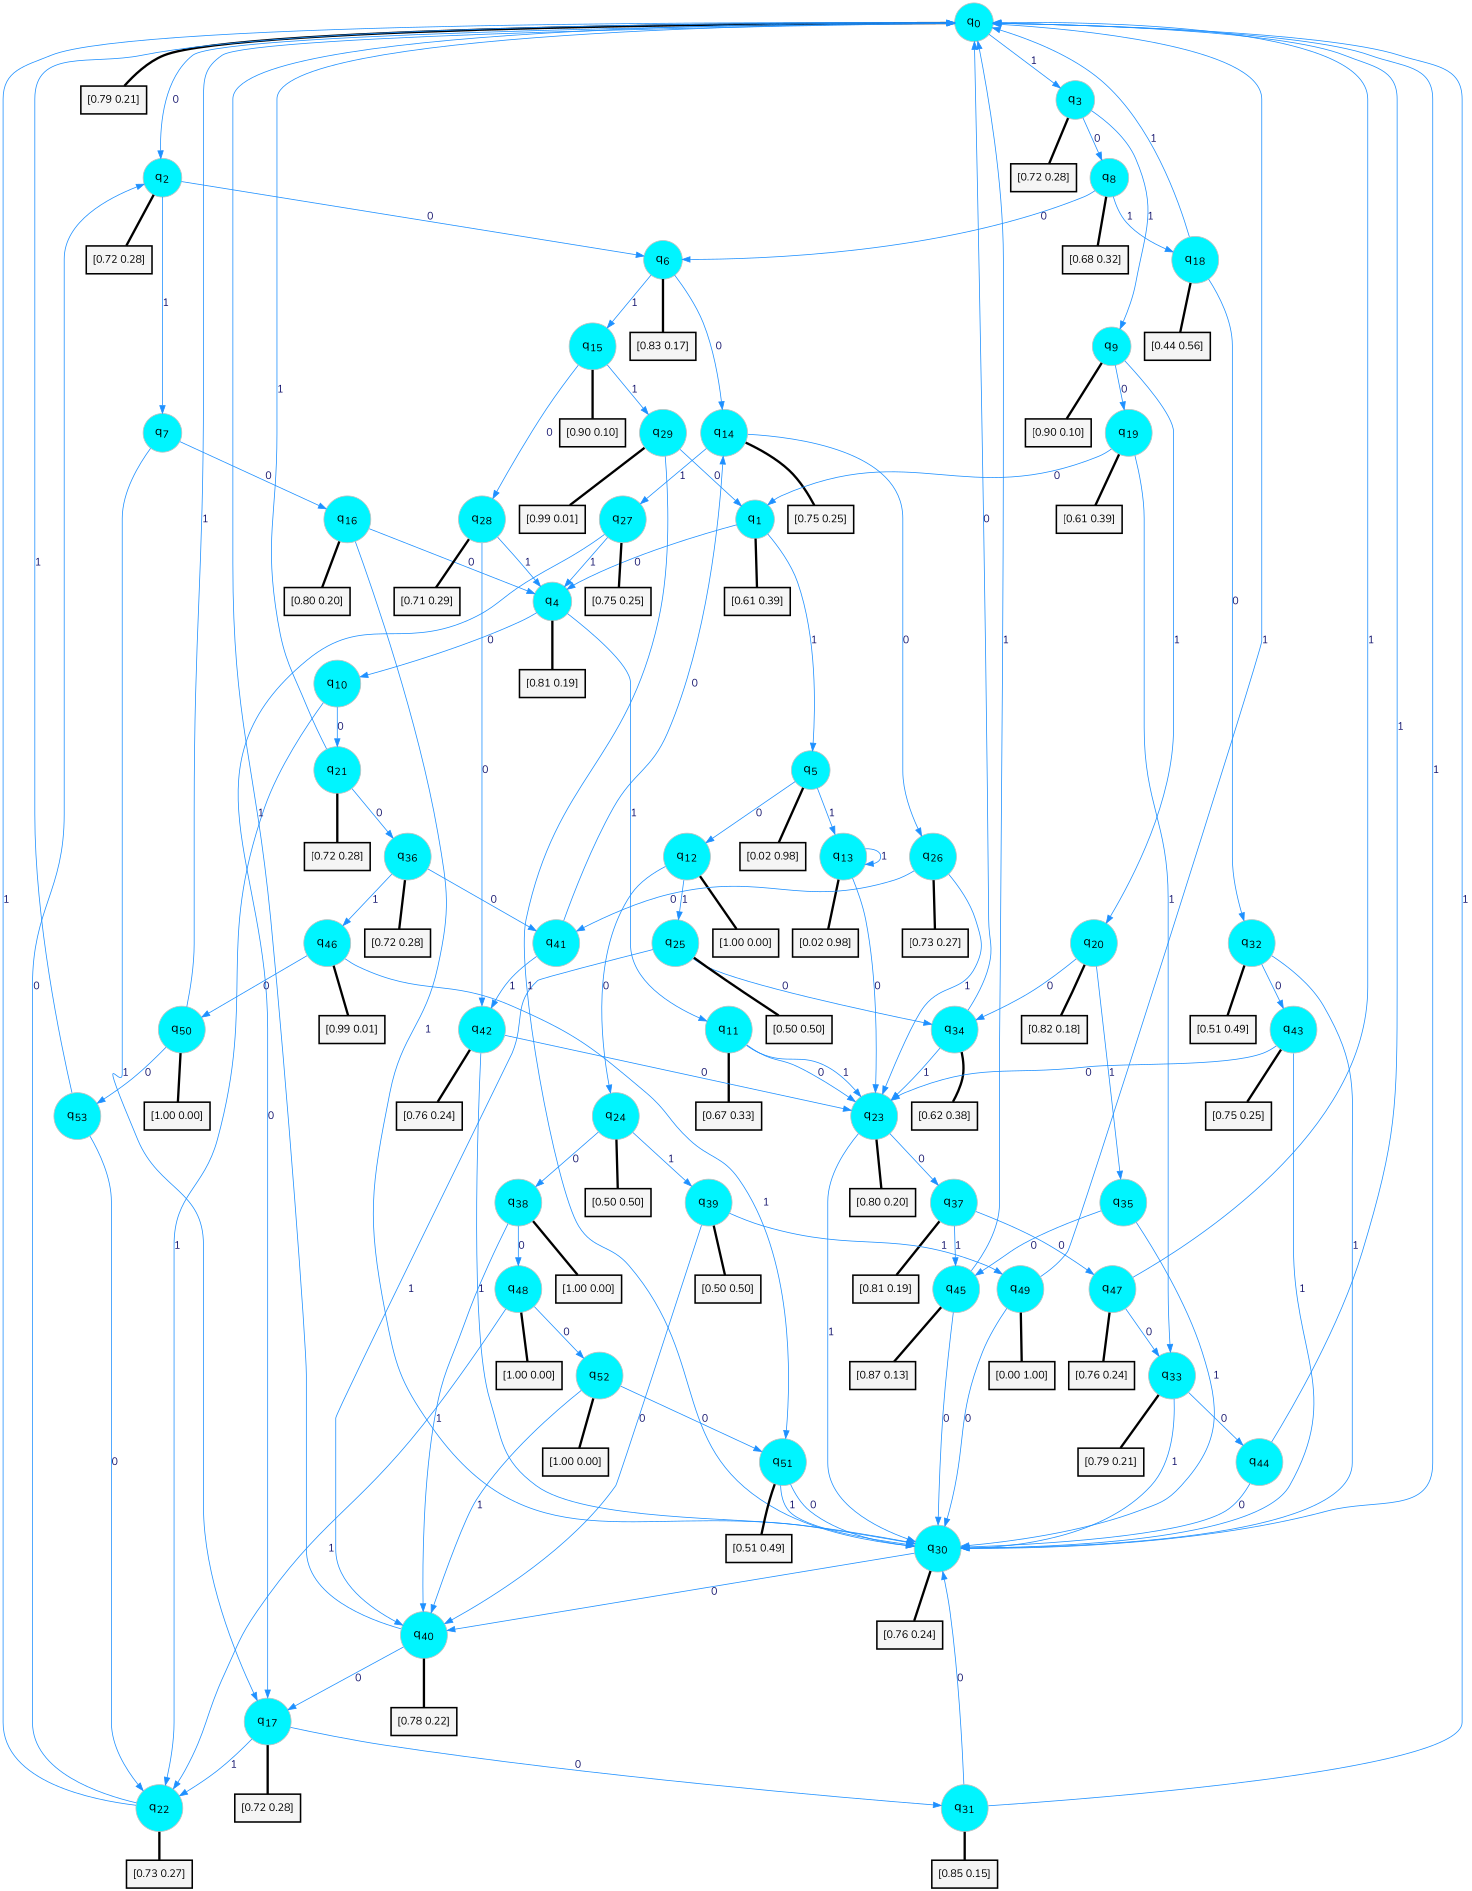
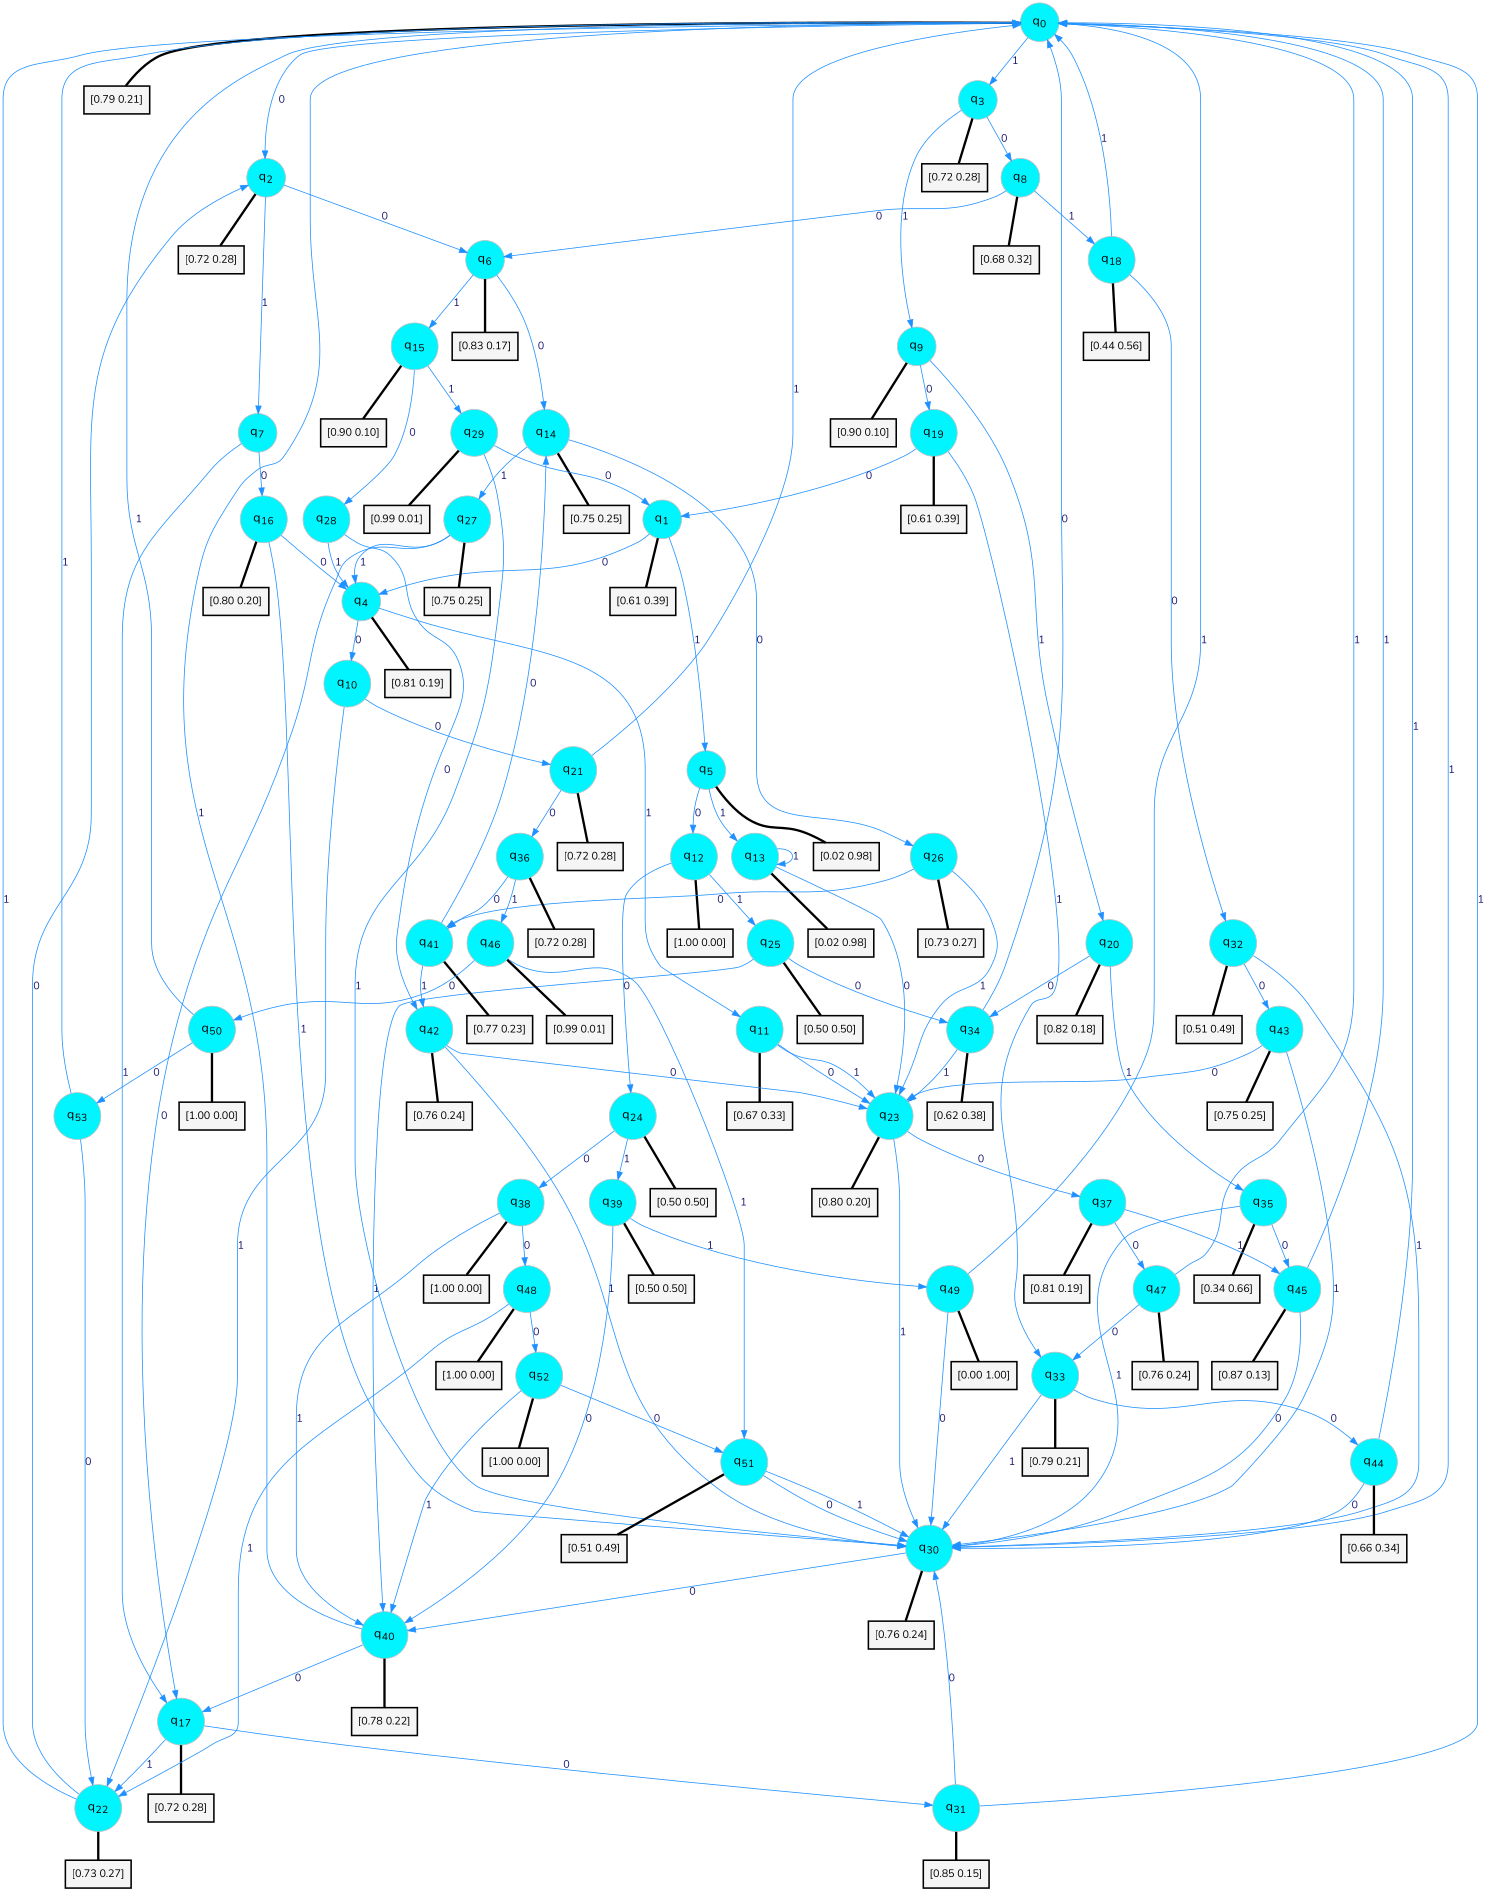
  digraph {
    fontname=Nunito
    rankdir=TD
    node [color=gray fillcolor=turquoise1 fontcolor=black fontname=Nunito fontsize=16 fontweight=bold shape=circle style=filled]
    edge [arrowsize=1 color=dodgerblue1 fontcolor=midnightblue fontname=Nunito fontweight=bold penwidth=1 style=solid weight=20]
    n1 [label=<q<SUB>0</SUB>>]
    n2 [label=<q<SUB>2</SUB>>]
    n3 [label=<q<SUB>3</SUB>>]
    n4 [color=black fillcolor=whitesmoke fontsize=14 label="[0.79 0.21]" penwidth=2 shape=box]
    n5 [label=<q<SUB>6</SUB>>]
    n6 [label=<q<SUB>7</SUB>>]
    n7 [color=black fillcolor=whitesmoke fontsize=14 label="[0.72 0.28]" penwidth=2 shape=box]
    n8 [label=<q<SUB>8</SUB>>]
    n9 [label=<q<SUB>9</SUB>>]
    n10 [color=black fillcolor=whitesmoke fontsize=14 label="[0.72 0.28]" penwidth=2 shape=box]
    n11 [label=<q<SUB>1</SUB>>]
    n12 [label=<q<SUB>4</SUB>>]
    n13 [label=<q<SUB>5</SUB>>]
    n14 [color=black fillcolor=whitesmoke fontsize=14 label="[0.61 0.39]" penwidth=2 shape=box]
    n15 [label=<q<SUB>10</SUB>>]
    n16 [label=<q<SUB>11</SUB>>]
    n17 [color=black fillcolor=whitesmoke fontsize=14 label="[0.81 0.19]" penwidth=2 shape=box]
    n18 [label=<q<SUB>12</SUB>>]
    n19 [label=<q<SUB>13</SUB>>]
    n20 [color=black fillcolor=whitesmoke fontsize=14 label="[0.02 0.98]" penwidth=2 shape=box]
    n21 [label=<q<SUB>14</SUB>>]
    n22 [label=<q<SUB>15</SUB>>]
    n23 [color=black fillcolor=whitesmoke fontsize=14 label="[0.83 0.17]" penwidth=2 shape=box]
    n24 [label=<q<SUB>16</SUB>>]
    n25 [label=<q<SUB>17</SUB>>]
    n26 [label=<q<SUB>18</SUB>>]
    n27 [color=black fillcolor=whitesmoke fontsize=14 label="[0.68 0.32]" penwidth=2 shape=box]
    n28 [label=<q<SUB>19</SUB>>]
    n29 [label=<q<SUB>20</SUB>>]
    n30 [color=black fillcolor=whitesmoke fontsize=14 label="[0.90 0.10]" penwidth=2 shape=box]
    n31 [label=<q<SUB>21</SUB>>]
    n32 [label=<q<SUB>22</SUB>>]
    n33 [label=<q<SUB>23</SUB>>]
    n34 [color=black fillcolor=whitesmoke fontsize=14 label="[0.67 0.33]" penwidth=2 shape=box]
    n35 [label=<q<SUB>24</SUB>>]
    n36 [label=<q<SUB>25</SUB>>]
    n37 [color=black fillcolor=whitesmoke fontsize=14 label="[1.00 0.00]" penwidth=2 shape=box]
    n38 [color=black fillcolor=whitesmoke fontsize=14 label="[0.02 0.98]" penwidth=2 shape=box]
    n39 [label=<q<SUB>26</SUB>>]
    n40 [label=<q<SUB>27</SUB>>]
    n41 [color=black fillcolor=whitesmoke fontsize=14 label="[0.75 0.25]" penwidth=2 shape=box]
    n42 [label=<q<SUB>28</SUB>>]
    n43 [label=<q<SUB>29</SUB>>]
    n44 [color=black fillcolor=whitesmoke fontsize=14 label="[0.90 0.10]" penwidth=2 shape=box]
    n45 [label=<q<SUB>30</SUB>>]
    n46 [color=black fillcolor=whitesmoke fontsize=14 label="[0.80 0.20]" penwidth=2 shape=box]
    n47 [label=<q<SUB>31</SUB>>]
    n48 [color=black fillcolor=whitesmoke fontsize=14 label="[0.72 0.28]" penwidth=2 shape=box]
    n49 [label=<q<SUB>32</SUB>>]
    n50 [color=black fillcolor=whitesmoke fontsize=14 label="[0.44 0.56]" penwidth=2 shape=box]
    n51 [label=<q<SUB>33</SUB>>]
    n52 [color=black fillcolor=whitesmoke fontsize=14 label="[0.61 0.39]" penwidth=2 shape=box]
    n53 [label=<q<SUB>34</SUB>>]
    n54 [label=<q<SUB>35</SUB>>]
    n55 [color=black fillcolor=whitesmoke fontsize=14 label="[0.82 0.18]" penwidth=2 shape=box]
    n56 [label=<q<SUB>36</SUB>>]
    n57 [color=black fillcolor=whitesmoke fontsize=14 label="[0.72 0.28]" penwidth=2 shape=box]
    n58 [color=black fillcolor=whitesmoke fontsize=14 label="[0.73 0.27]" penwidth=2 shape=box]
    n59 [label=<q<SUB>37</SUB>>]
    n60 [color=black fillcolor=whitesmoke fontsize=14 label="[0.80 0.20]" penwidth=2 shape=box]
    n61 [label=<q<SUB>38</SUB>>]
    n62 [label=<q<SUB>39</SUB>>]
    n63 [color=black fillcolor=whitesmoke fontsize=14 label="[0.50 0.50]" penwidth=2 shape=box]
    n64 [label=<q<SUB>40</SUB>>]
    n65 [color=black fillcolor=whitesmoke fontsize=14 label="[0.50 0.50]" penwidth=2 shape=box]
    n66 [label=<q<SUB>41</SUB>>]
    n67 [color=black fillcolor=whitesmoke fontsize=14 label="[0.73 0.27]" penwidth=2 shape=box]
    n68 [color=black fillcolor=whitesmoke fontsize=14 label="[0.75 0.25]" penwidth=2 shape=box]
    n69 [label=<q<SUB>42</SUB>>]
-   n70 [color=black fillcolor=whitesmoke fontsize=14 label="[0.71 0.29]" penwidth=2 shape=box]
    n71 [color=black fillcolor=whitesmoke fontsize=14 label="[0.99 0.01]" penwidth=2 shape=box]
    n72 [color=black fillcolor=whitesmoke fontsize=14 label="[0.76 0.24]" penwidth=2 shape=box]
    n73 [color=black fillcolor=whitesmoke fontsize=14 label="[0.85 0.15]" penwidth=2 shape=box]
    n74 [label=<q<SUB>43</SUB>>]
    n75 [color=black fillcolor=whitesmoke fontsize=14 label="[0.51 0.49]" penwidth=2 shape=box]
    n76 [label=<q<SUB>44</SUB>>]
    n77 [color=black fillcolor=whitesmoke fontsize=14 label="[0.79 0.21]" penwidth=2 shape=box]
    n78 [color=black fillcolor=whitesmoke fontsize=14 label="[0.62 0.38]" penwidth=2 shape=box]
    n79 [label=<q<SUB>45</SUB>>]
+   n80 [color=black fillcolor=whitesmoke fontsize=14 label="[0.34 0.66]" penwidth=2 shape=box]
    n81 [label=<q<SUB>46</SUB>>]
    n82 [color=black fillcolor=whitesmoke fontsize=14 label="[0.72 0.28]" penwidth=2 shape=box]
    n83 [label=<q<SUB>47</SUB>>]
    n84 [color=black fillcolor=whitesmoke fontsize=14 label="[0.81 0.19]" penwidth=2 shape=box]
    n85 [label=<q<SUB>48</SUB>>]
    n86 [color=black fillcolor=whitesmoke fontsize=14 label="[1.00 0.00]" penwidth=2 shape=box]
    n87 [label=<q<SUB>49</SUB>>]
    n88 [color=black fillcolor=whitesmoke fontsize=14 label="[0.50 0.50]" penwidth=2 shape=box]
    n89 [color=black fillcolor=whitesmoke fontsize=14 label="[0.78 0.22]" penwidth=2 shape=box]
+   n90 [color=black fillcolor=whitesmoke fontsize=14 label="[0.77 0.23]" penwidth=2 shape=box]
    n91 [color=black fillcolor=whitesmoke fontsize=14 label="[0.76 0.24]" penwidth=2 shape=box]
    n92 [color=black fillcolor=whitesmoke fontsize=14 label="[0.75 0.25]" penwidth=2 shape=box]
+   n93 [color=black fillcolor=whitesmoke fontsize=14 label="[0.66 0.34]" penwidth=2 shape=box]
    n94 [color=black fillcolor=whitesmoke fontsize=14 label="[0.87 0.13]" penwidth=2 shape=box]
    n95 [label=<q<SUB>50</SUB>>]
    n96 [label=<q<SUB>51</SUB>>]
    n97 [color=black fillcolor=whitesmoke fontsize=14 label="[0.99 0.01]" penwidth=2 shape=box]
    n98 [color=black fillcolor=whitesmoke fontsize=14 label="[0.76 0.24]" penwidth=2 shape=box]
    n99 [label=<q<SUB>52</SUB>>]
    n100 [color=black fillcolor=whitesmoke fontsize=14 label="[1.00 0.00]" penwidth=2 shape=box]
    n101 [color=black fillcolor=whitesmoke fontsize=14 label="[0.00 1.00]" penwidth=2 shape=box]
    n102 [label=<q<SUB>53</SUB>>]
    n103 [color=black fillcolor=whitesmoke fontsize=14 label="[1.00 0.00]" penwidth=2 shape=box]
    n104 [color=black fillcolor=whitesmoke fontsize=14 label="[0.51 0.49]" penwidth=2 shape=box]
    n105 [color=black fillcolor=whitesmoke fontsize=14 label="[1.00 0.00]" penwidth=2 shape=box]
    n1 -> n2 [label=0]
    n1 -> n3 [label=1]
    n1 -> n4 [arrowhead=none color=black penwidth=3]
    n2 -> n5 [label=0]
    n2 -> n6 [label=1]
    n2 -> n7 [arrowhead=none color=black penwidth=3]
    n3 -> n8 [label=0]
    n3 -> n9 [label=1]
    n3 -> n10 [arrowhead=none color=black penwidth=3]
    n5 -> n21 [label=0]
    n5 -> n22 [label=1]
    n5 -> n23 [arrowhead=none color=black penwidth=3]
    n6 -> n24 [label=0]
    n6 -> n25 [label=1]
    n8 -> n5 [label=0]
    n8 -> n26 [label=1]
    n8 -> n27 [arrowhead=none color=black penwidth=3]
    n9 -> n28 [label=0]
    n9 -> n29 [label=1]
    n9 -> n30 [arrowhead=none color=black penwidth=3]
    n11 -> n12 [label=0]
    n11 -> n13 [label=1]
    n11 -> n14 [arrowhead=none color=black penwidth=3]
    n12 -> n15 [label=0]
    n12 -> n16 [label=1]
    n12 -> n17 [arrowhead=none color=black penwidth=3]
    n13 -> n18 [label=0]
    n13 -> n19 [label=1]
    n13 -> n20 [arrowhead=none color=black penwidth=3]
    n15 -> n31 [label=0]
    n15 -> n32 [label=1]
    n16 -> n33 [label=0]
    n16 -> n33 [label=1]
    n16 -> n34 [arrowhead=none color=black penwidth=3]
    n18 -> n35 [label=0]
    n18 -> n36 [label=1]
    n18 -> n37 [arrowhead=none color=black penwidth=3]
    n19 -> n19 [label=1]
    n19 -> n33 [label=0]
    n19 -> n38 [arrowhead=none color=black penwidth=3]
    n21 -> n39 [label=0]
    n21 -> n40 [label=1]
    n21 -> n41 [arrowhead=none color=black penwidth=3]
    n22 -> n42 [label=0]
    n22 -> n43 [label=1]
    n22 -> n44 [arrowhead=none color=black penwidth=3]
    n24 -> n12 [label=0]
    n24 -> n45 [label=1]
    n24 -> n46 [arrowhead=none color=black penwidth=3]
    n25 -> n32 [label=1]
    n25 -> n47 [label=0]
    n25 -> n48 [arrowhead=none color=black penwidth=3]
    n26 -> n1 [label=1]
    n26 -> n49 [label=0]
    n26 -> n50 [arrowhead=none color=black penwidth=3]
    n28 -> n11 [label=0]
    n28 -> n51 [label=1]
    n28 -> n52 [arrowhead=none color=black penwidth=3]
    n29 -> n53 [label=0]
    n29 -> n54 [label=1]
    n29 -> n55 [arrowhead=none color=black penwidth=3]
    n31 -> n1 [label=1]
    n31 -> n56 [label=0]
    n31 -> n57 [arrowhead=none color=black penwidth=3]
    n32 -> n1 [label=1]
    n32 -> n2 [label=0]
    n32 -> n58 [arrowhead=none color=black penwidth=3]
    n33 -> n45 [label=1]
    n33 -> n59 [label=0]
    n33 -> n60 [arrowhead=none color=black penwidth=3]
    n35 -> n61 [label=0]
    n35 -> n62 [label=1]
    n35 -> n63 [arrowhead=none color=black penwidth=3]
    n36 -> n53 [label=0]
    n36 -> n64 [label=1]
    n36 -> n65 [arrowhead=none color=black penwidth=3]
    n39 -> n33 [label=1]
    n39 -> n66 [label=0]
    n39 -> n67 [arrowhead=none color=black penwidth=3]
    n40 -> n12 [label=1]
    n40 -> n25 [label=0]
    n40 -> n68 [arrowhead=none color=black penwidth=3]
    n42 -> n12 [label=1]
    n42 -> n69 [label=0]
-   n42 -> n70 [arrowhead=none color=black penwidth=3]
    n43 -> n11 [label=0]
    n43 -> n45 [label=1]
    n43 -> n71 [arrowhead=none color=black penwidth=3]
    n45 -> n1 [label=1]
    n45 -> n64 [label=0]
    n45 -> n72 [arrowhead=none color=black penwidth=3]
    n47 -> n1 [label=1]
    n47 -> n45 [label=0]
    n47 -> n73 [arrowhead=none color=black penwidth=3]
    n49 -> n45 [label=1]
    n49 -> n74 [label=0]
    n49 -> n75 [arrowhead=none color=black penwidth=3]
    n51 -> n45 [label=1]
    n51 -> n76 [label=0]
    n51 -> n77 [arrowhead=none color=black penwidth=3]
    n53 -> n1 [label=0]
    n53 -> n33 [label=1]
    n53 -> n78 [arrowhead=none color=black penwidth=3]
    n54 -> n45 [label=1]
    n54 -> n79 [label=0]
+   n54 -> n80 [arrowhead=none color=black penwidth=3]
    n56 -> n66 [label=0]
    n56 -> n81 [label=1]
    n56 -> n82 [arrowhead=none color=black penwidth=3]
    n59 -> n79 [label=1]
    n59 -> n83 [label=0]
    n59 -> n84 [arrowhead=none color=black penwidth=3]
    n61 -> n64 [label=1]
    n61 -> n85 [label=0]
    n61 -> n86 [arrowhead=none color=black penwidth=3]
    n62 -> n64 [label=0]
    n62 -> n87 [label=1]
    n62 -> n88 [arrowhead=none color=black penwidth=3]
    n64 -> n1 [label=1]
    n64 -> n25 [label=0]
    n64 -> n89 [arrowhead=none color=black penwidth=3]
    n66 -> n21 [label=0]
    n66 -> n69 [label=1]
+   n66 -> n90 [arrowhead=none color=black penwidth=3]
    n69 -> n33 [label=0]
    n69 -> n45 [label=1]
    n69 -> n91 [arrowhead=none color=black penwidth=3]
    n74 -> n33 [label=0]
    n74 -> n45 [label=1]
    n74 -> n92 [arrowhead=none color=black penwidth=3]
    n76 -> n1 [label=1]
    n76 -> n45 [label=0]
+   n76 -> n93 [arrowhead=none color=black penwidth=3]
    n79 -> n1 [label=1]
    n79 -> n45 [label=0]
    n79 -> n94 [arrowhead=none color=black penwidth=3]
    n81 -> n95 [label=0]
    n81 -> n96 [label=1]
    n81 -> n97 [arrowhead=none color=black penwidth=3]
    n83 -> n1 [label=1]
    n83 -> n51 [label=0]
    n83 -> n98 [arrowhead=none color=black penwidth=3]
    n85 -> n32 [label=1]
    n85 -> n99 [label=0]
    n85 -> n100 [arrowhead=none color=black penwidth=3]
    n87 -> n1 [label=1]
    n87 -> n45 [label=0]
    n87 -> n101 [arrowhead=none color=black penwidth=3]
    n95 -> n1 [label=1]
    n95 -> n102 [label=0]
    n95 -> n103 [arrowhead=none color=black penwidth=3]
    n96 -> n45 [label=0]
    n96 -> n45 [label=1]
    n96 -> n104 [arrowhead=none color=black penwidth=3]
    n99 -> n64 [label=1]
    n99 -> n96 [label=0]
    n99 -> n105 [arrowhead=none color=black penwidth=3]
    n102 -> n1 [label=1]
    n102 -> n32 [label=0]
  }
